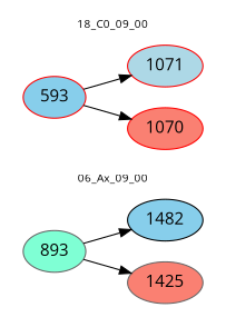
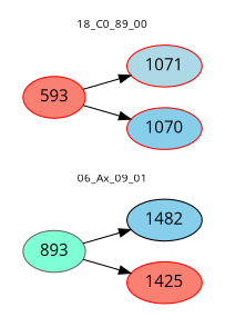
  digraph {
    fontname="Open Sans"
    rankdir=LR
    node [color=red fillcolor=salmon fontname="Open Sans" style=filled]
    edge [color=black fontname="Open Sans"]
    n1 [color=gray40 fillcolor=aquamarine label=893]
-   n2 [color=gray40 label=1425]
+   n2 [label=1425]
    n3 [color=black fillcolor=skyblue label=1482]
-   n4 [fillcolor=skyblue label=593]
-   n5 [label=1070]
+   n4 [label=593]
+   n5 [fillcolor=skyblue label=1070]
    n6 [fillcolor=lightblue label=1071]
    subgraph cluster_1 {
      color=white
      fontsize=10
-     label="06_Ax_09_00"
+     label="06_Ax_09_01"
      n1
      n2
      n3
    }
    subgraph cluster_2 {
      color=white
      fontsize=10
-     label="18_C0_09_00"
+     label="18_C0_89_00"
      n4
      n5
      n6
    }
    n1 -> n2
    n1 -> n3
    n4 -> n5
    n4 -> n6
  }
